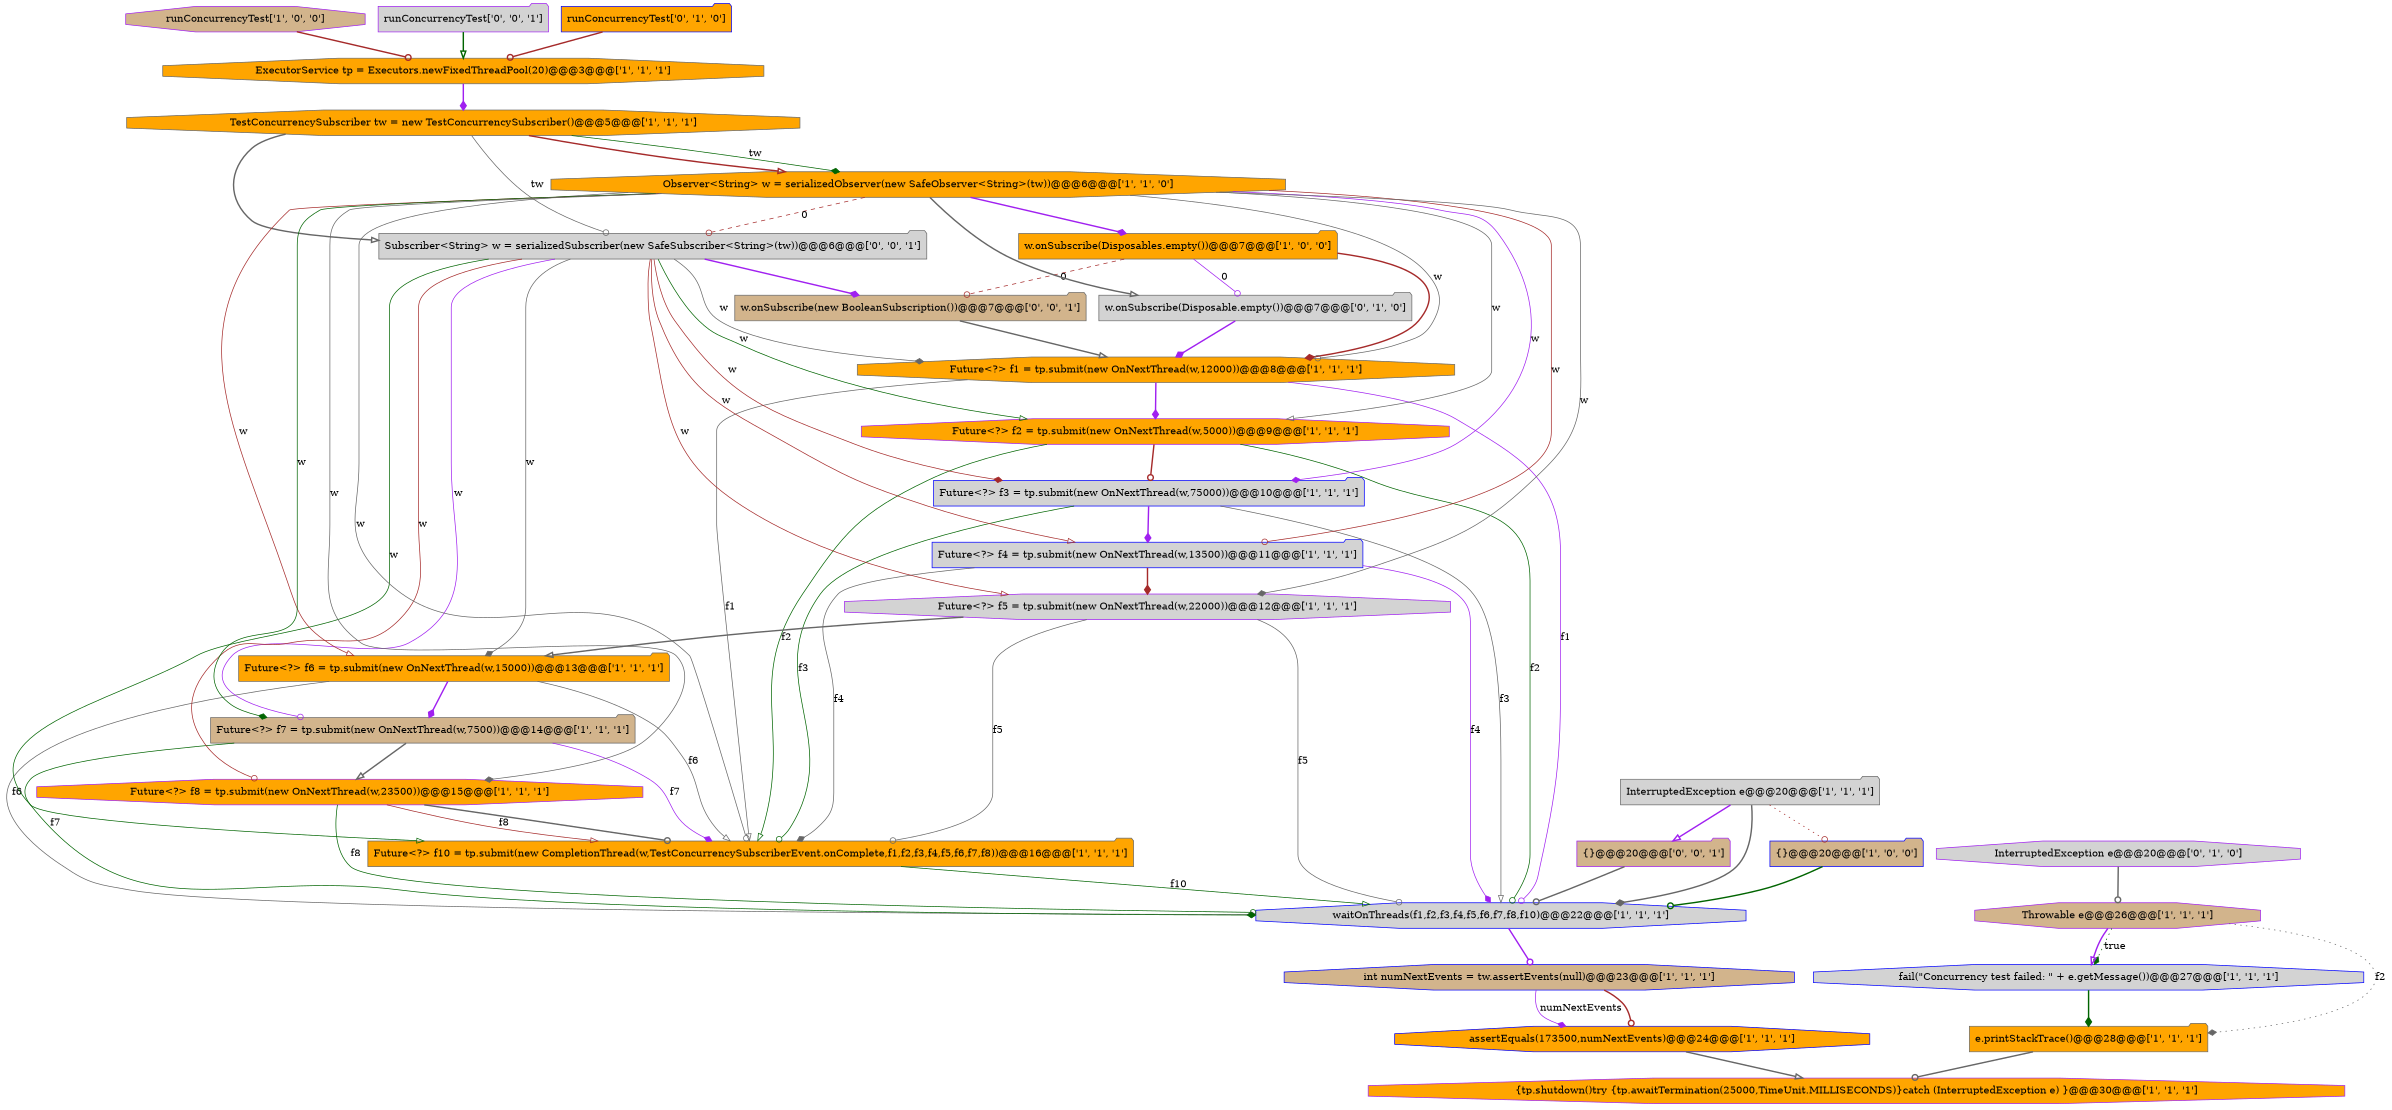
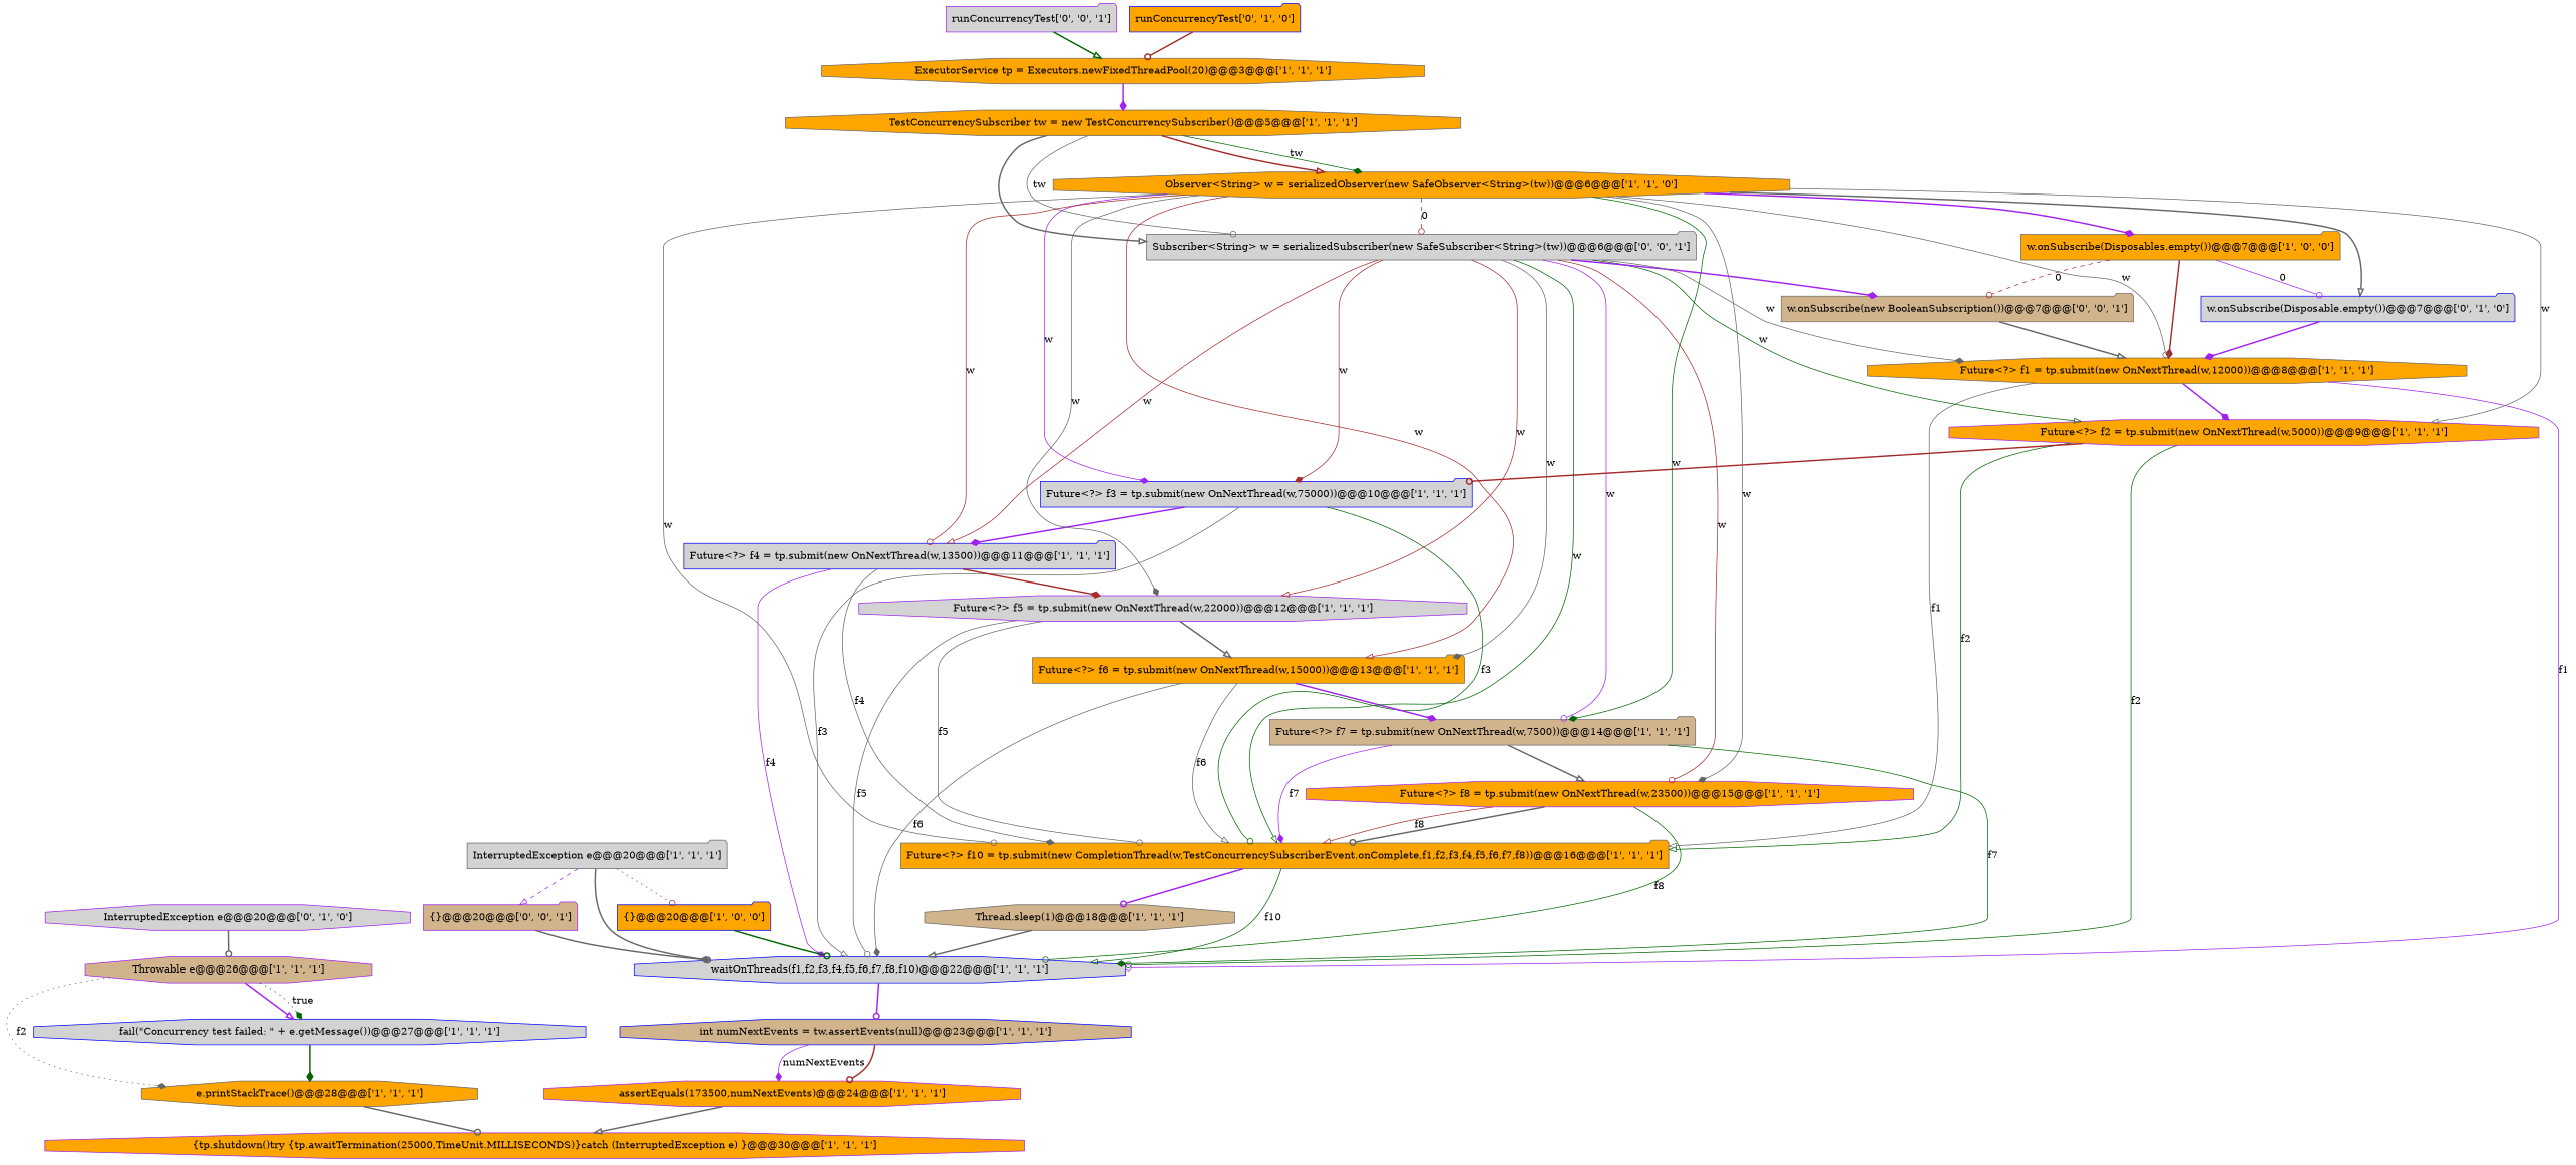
  digraph {
    node [color=gray40 fillcolor=orange shape=octagon style=filled]
    edge [arrowhead=odot color=gray40 style=solid]
-   n1 [color=purple fillcolor=tan label="runConcurrencyTest['1', '0', '0']"]
    n2 [label="ExecutorService tp = Executors.newFixedThreadPool(20)@@@3@@@['1', '1', '1']"]
    n3 [label="TestConcurrencySubscriber tw = new TestConcurrencySubscriber()@@@5@@@['1', '1', '1']"]
    n4 [color=purple label="Future<?> f2 = tp.submit(new OnNextThread(w,5000))@@@9@@@['1', '1', '1']"]
    n5 [label="Future<?> f10 = tp.submit(new CompletionThread(w,TestConcurrencySubscriberEvent.onComplete,f1,f2,f3,f4,f5,f6,f7,f8))@@@16@@@['1', '1', '1']" shape=folder]
    n6 [color=blue fillcolor=lightgrey label="waitOnThreads(f1,f2,f3,f4,f5,f6,f7,f8,f10)@@@22@@@['1', '1', '1']"]
    n7 [color=blue fillcolor=lightgrey label="Future<?> f3 = tp.submit(new OnNextThread(w,75000))@@@10@@@['1', '1', '1']" shape=folder]
+   n8 [fillcolor=tan label="Thread.sleep(1)@@@18@@@['1', '1', '1']"]
    n9 [color=blue fillcolor=tan label="int numNextEvents = tw.assertEvents(null)@@@23@@@['1', '1', '1']"]
    n10 [color=blue fillcolor=lightgrey label="Future<?> f4 = tp.submit(new OnNextThread(w,13500))@@@11@@@['1', '1', '1']" shape=folder]
    n11 [color=purple fillcolor=lightgrey label="Future<?> f5 = tp.submit(new OnNextThread(w,22000))@@@12@@@['1', '1', '1']"]
    n12 [label="Future<?> f6 = tp.submit(new OnNextThread(w,15000))@@@13@@@['1', '1', '1']" shape=folder]
    n13 [fillcolor=tan label="Future<?> f7 = tp.submit(new OnNextThread(w,7500))@@@14@@@['1', '1', '1']" shape=folder]
-   n14 [color=blue label="assertEquals(173500,numNextEvents)@@@24@@@['1', '1', '1']"]
+   n14 [color=purple label="assertEquals(173500,numNextEvents)@@@24@@@['1', '1', '1']"]
    n15 [color=purple label="{tp.shutdown()try {tp.awaitTermination(25000,TimeUnit.MILLISECONDS)}catch (InterruptedException e) }@@@30@@@['1', '1', '1']"]
    n16 [color=blue fillcolor=lightgrey label="fail(\"Concurrency test failed: \" + e.getMessage())@@@27@@@['1', '1', '1']"]
-   n17 [label="e.printStackTrace()@@@28@@@['1', '1', '1']" shape=folder]
+   n17 [label="e.printStackTrace()@@@28@@@['1', '1', '1']"]
    n18 [color=purple label="Future<?> f8 = tp.submit(new OnNextThread(w,23500))@@@15@@@['1', '1', '1']"]
    n19 [fillcolor=lightgrey label="InterruptedException e@@@20@@@['1', '1', '1']" shape=folder]
-   n20 [color=blue fillcolor=tan label="{}@@@20@@@['1', '0', '0']" shape=folder]
+   n20 [color=blue label="{}@@@20@@@['1', '0', '0']" shape=folder]
    n21 [color=purple fillcolor=tan label="{}@@@20@@@['0', '0', '1']" shape=folder]
    n22 [color=purple fillcolor=lightgrey label="runConcurrencyTest['0', '0', '1']" shape=folder]
    n23 [fillcolor=tan label="w.onSubscribe(new BooleanSubscription())@@@7@@@['0', '0', '1']" shape=folder]
    n24 [label="Future<?> f1 = tp.submit(new OnNextThread(w,12000))@@@8@@@['1', '1', '1']"]
    n25 [label="w.onSubscribe(Disposables.empty())@@@7@@@['1', '0', '0']" shape=folder]
-   n26 [fillcolor=lightgrey label="w.onSubscribe(Disposable.empty())@@@7@@@['0', '1', '0']" shape=folder]
+   n26 [color=blue fillcolor=lightgrey label="w.onSubscribe(Disposable.empty())@@@7@@@['0', '1', '0']" shape=folder]
    n27 [fillcolor=lightgrey label="Subscriber<String> w = serializedSubscriber(new SafeSubscriber<String>(tw))@@@6@@@['0', '0', '1']" shape=folder]
    n28 [color=blue label="runConcurrencyTest['0', '1', '0']" shape=folder]
    n29 [color=purple fillcolor=tan label="Throwable e@@@26@@@['1', '1', '1']"]
    n30 [label="Observer<String> w = serializedObserver(new SafeObserver<String>(tw))@@@6@@@['1', '1', '0']"]
    n31 [color=purple fillcolor=lightgrey label="InterruptedException e@@@20@@@['0', '1', '0']"]
-   n1 -> n2 [color=brown style=bold]
    n2 -> n3 [arrowhead=diamond color=purple style=bold]
    n3 -> n27 [arrowhead=onormal style=bold]
    n3 -> n27 [label=tw]
    n3 -> n30 [arrowhead=diamond color=darkgreen label=tw]
    n3 -> n30 [arrowhead=onormal color=brown style=bold]
    n4 -> n5 [arrowhead=onormal color=darkgreen label=f2]
    n4 -> n6 [color=darkgreen label=f2]
    n4 -> n7 [color=brown style=bold]
    n5 -> n6 [arrowhead=onormal color=darkgreen label=f10]
+   n5 -> n8 [color=purple style=bold]
    n6 -> n9 [color=purple style=bold]
    n7 -> n5 [color=darkgreen label=f3]
    n7 -> n6 [arrowhead=onormal label=f3]
    n7 -> n10 [arrowhead=diamond color=purple style=bold]
+   n8 -> n6 [arrowhead=onormal style=bold]
    n9 -> n14 [arrowhead=diamond color=purple label=numNextEvents]
    n9 -> n14 [color=brown style=bold]
    n10 -> n5 [arrowhead=diamond label=f4]
    n10 -> n6 [arrowhead=diamond color=purple label=f4]
    n10 -> n11 [arrowhead=diamond color=brown style=bold]
    n11 -> n5 [label=f5]
    n11 -> n6 [label=f5]
    n11 -> n12 [arrowhead=onormal style=bold]
    n12 -> n5 [arrowhead=onormal label=f6]
    n12 -> n6 [arrowhead=diamond label=f6]
    n12 -> n13 [arrowhead=diamond color=purple style=bold]
    n13 -> n5 [arrowhead=diamond color=purple label=f7]
    n13 -> n6 [arrowhead=diamond color=darkgreen label=f7]
    n13 -> n18 [arrowhead=onormal style=bold]
    n14 -> n15 [arrowhead=onormal style=bold]
    n16 -> n17 [arrowhead=diamond color=darkgreen style=bold]
    n17 -> n15 [style=bold]
    n18 -> n5 [style=bold]
    n18 -> n5 [arrowhead=onormal color=brown label=f8]
    n18 -> n6 [color=darkgreen label=f8]
    n19 -> n6 [arrowhead=diamond style=bold]
    n19 -> n20 [color=brown style=dotted]
-   n19 -> n21 [arrowhead=onormal color=purple style=bold]
+   n19 -> n21 [arrowhead=onormal color=purple style=dashed]
    n20 -> n6 [color=darkgreen style=bold]
    n21 -> n6 [style=bold]
    n22 -> n2 [arrowhead=onormal color=darkgreen style=bold]
    n23 -> n24 [arrowhead=onormal style=bold]
    n24 -> n4 [arrowhead=diamond color=purple style=bold]
    n24 -> n5 [arrowhead=onormal label=f1]
    n24 -> n6 [color=purple label=f1]
    n25 -> n23 [color=brown label=0 style=dashed]
    n25 -> n24 [arrowhead=diamond color=brown style=bold]
    n25 -> n26 [color=purple label=0]
    n26 -> n24 [arrowhead=diamond color=purple style=bold]
    n27 -> n4 [arrowhead=onormal color=darkgreen label=w]
    n27 -> n5 [arrowhead=onormal color=darkgreen label=w]
    n27 -> n7 [arrowhead=diamond color=brown label=w]
    n27 -> n10 [arrowhead=onormal color=brown label=w]
    n27 -> n11 [arrowhead=onormal color=brown label=w]
    n27 -> n12 [arrowhead=diamond label=w]
    n27 -> n13 [color=purple label=w]
    n27 -> n18 [color=brown label=w]
    n27 -> n23 [arrowhead=diamond color=purple style=bold]
    n27 -> n24 [arrowhead=diamond label=w]
    n28 -> n2 [color=brown style=bold]
    n29 -> n16 [arrowhead=diamond color=darkgreen label=true style=dotted]
    n29 -> n16 [arrowhead=onormal color=purple style=bold]
    n29 -> n17 [arrowhead=diamond label=f2 style=dotted]
    n30 -> n4 [arrowhead=onormal label=w]
    n30 -> n5 [label=w]
    n30 -> n7 [arrowhead=diamond color=purple label=w]
    n30 -> n10 [color=brown label=w]
    n30 -> n11 [arrowhead=diamond label=w]
    n30 -> n12 [arrowhead=onormal color=brown label=w]
    n30 -> n13 [arrowhead=diamond color=darkgreen label=w]
    n30 -> n18 [arrowhead=diamond label=w]
    n30 -> n24 [label=w]
    n30 -> n25 [arrowhead=diamond color=purple style=bold]
    n30 -> n26 [arrowhead=onormal style=bold]
    n30 -> n27 [color=brown label=0 style=dashed]
    n31 -> n29 [style=bold]
  }
